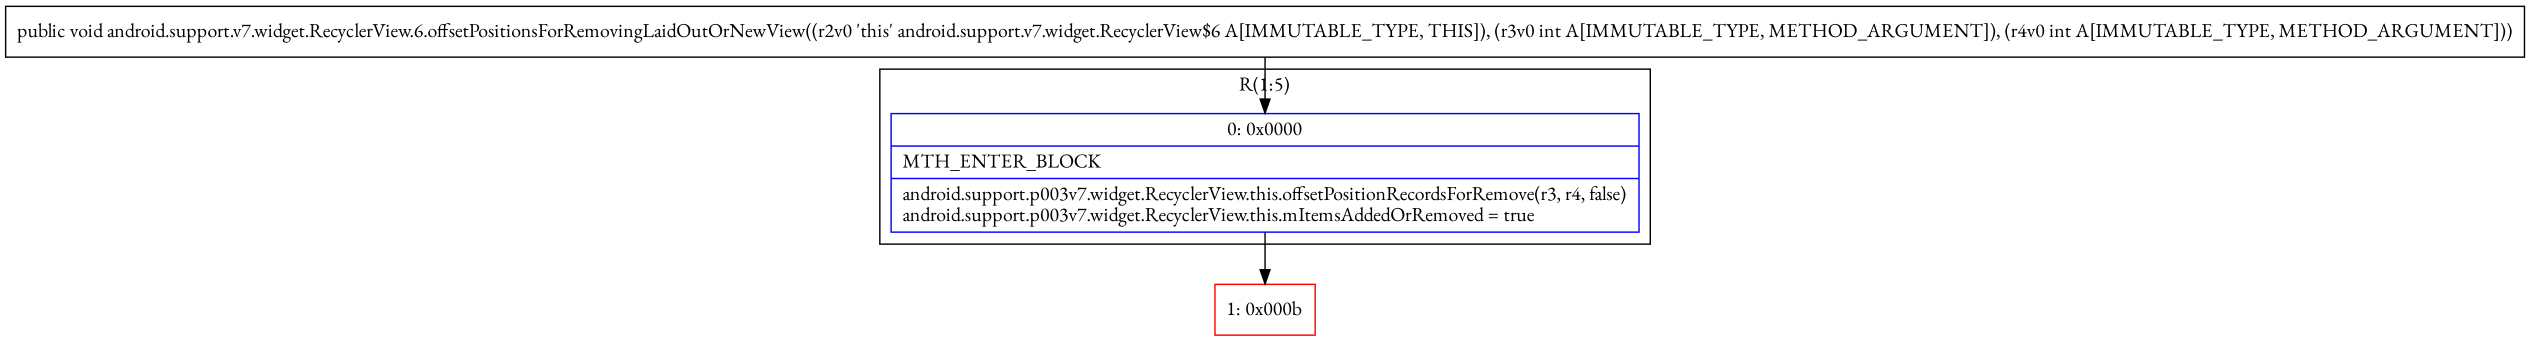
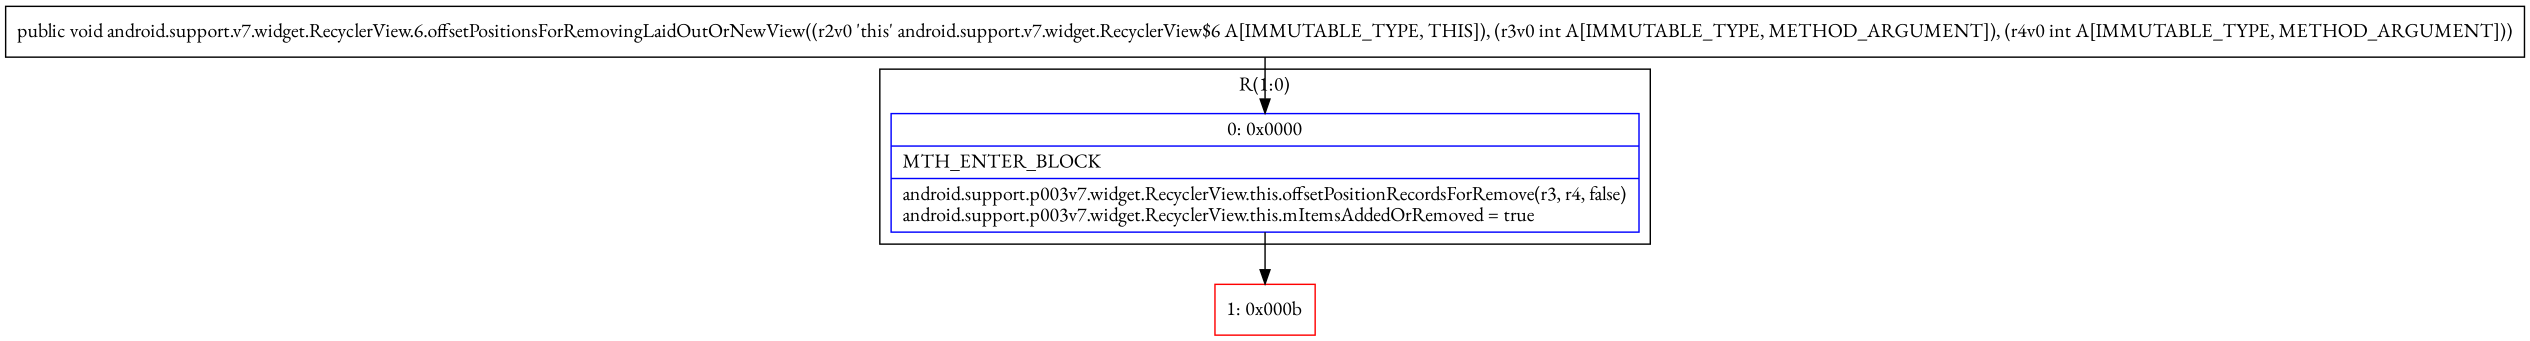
  digraph {
    fontname="EB Garamond"
    node [shape=record fontname="EB Garamond"]
    edge [fontname="EB Garamond"]
    n1 [color=blue label="{0\:\ 0x0000|MTH_ENTER_BLOCK\l|android.support.p003v7.widget.RecyclerView.this.offsetPositionRecordsForRemove(r3, r4, false)\landroid.support.p003v7.widget.RecyclerView.this.mItemsAddedOrRemoved = true\l}"]
    n2 [color=red label="{1\:\ 0x000b}"]
    n3 [label="{public void android.support.v7.widget.RecyclerView.6.offsetPositionsForRemovingLaidOutOrNewView((r2v0 'this' android.support.v7.widget.RecyclerView$6 A[IMMUTABLE_TYPE, THIS]), (r3v0 int A[IMMUTABLE_TYPE, METHOD_ARGUMENT]), (r4v0 int A[IMMUTABLE_TYPE, METHOD_ARGUMENT])) }"]
    subgraph cluster_1 {
-     label="R(1:5)"
+     label="R(1:0)"
      n1
    }
    n1 -> n2
    n3 -> n1
  }
